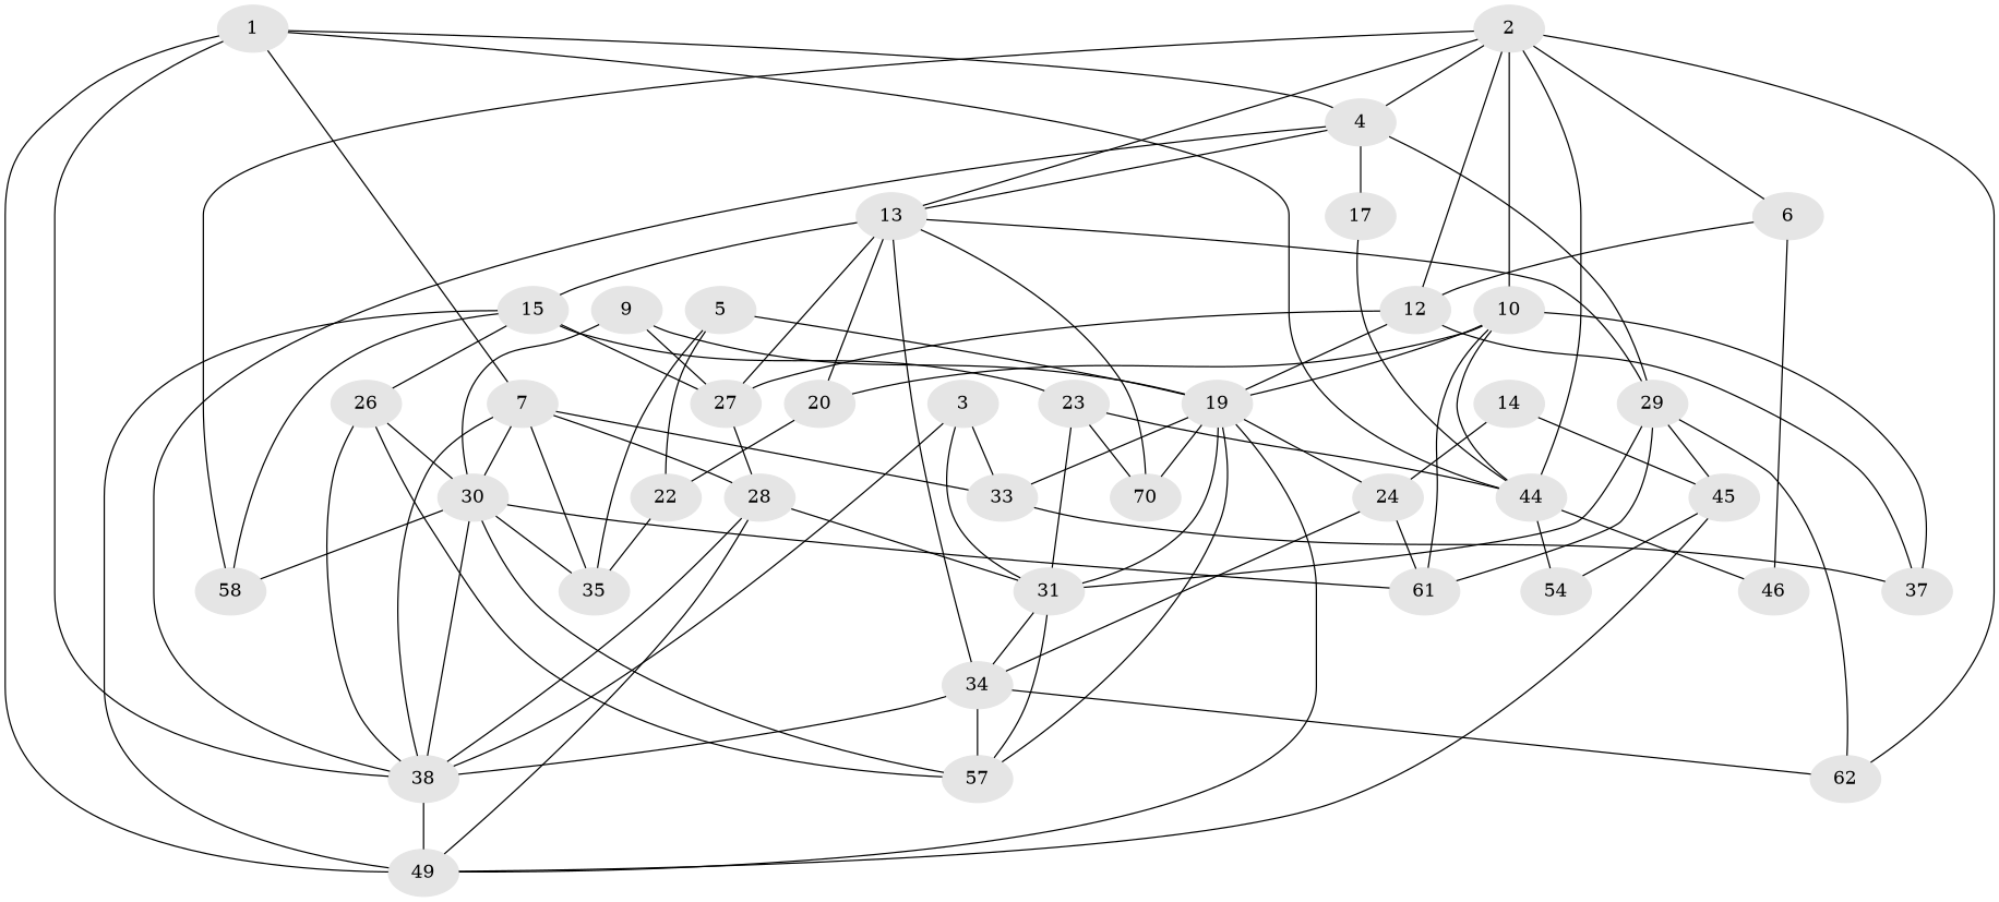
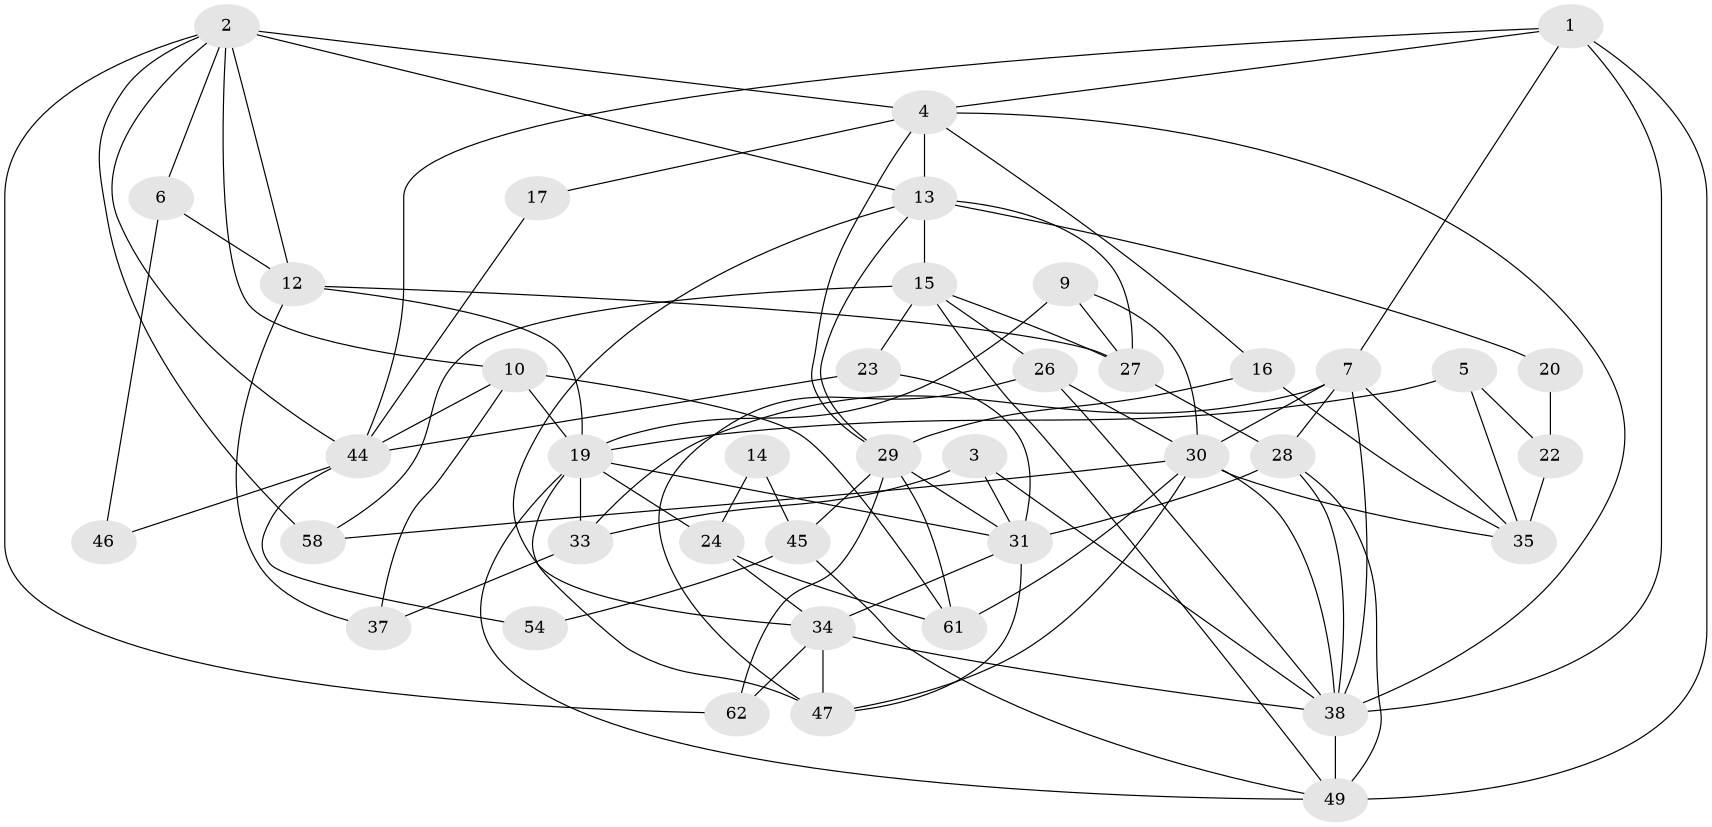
  graph {
    node [color=gray90 style=filled]
    1 [super="+52"]
    4 [super="+18"]
    7 [super="+67"]
    38 [super="+48"]
    44 [super="+59"]
    49 [super="+53"]
    13 [super="+40"]
+   16
    17
    29 [super="+63"]
    33
    35
    28 [super="+32"]
    30 [super="+56"]
    46
    54
    2 [super="+8"]
    6 [super="+25"]
    10 [super="+21"]
    12 [super="+43"]
    58
    62
    19 [super="+42"]
    20
    37 [super="+68"]
    61
    27 [super="+51"]
    34 [super="+60"]
    15 [super="+64"]
-   70
    31 [super="+39"]
-   57 [super="+65"]
+   57 [super="+65" label=47]
    3
    45 [super="+55"]
    5 [super="+69"]
    22 [super="+47"]
    24 [super="+50"]
    23 [super="+66"]
    9 [super="+36"]
    26
    14
    1 -- 4
    1 -- 7
    1 -- 38
    1 -- 44 [weight=2]
    1 -- 49 [weight=2]
    4 -- 38
    4 -- 13
+   4 -- 16
    4 -- 17
    4 -- 29
    7 -- 38
    7 -- 33
    7 -- 35
    7 -- 28
    7 -- 30
    38 -- 49
    44 -- 46
    44 -- 54
    13 -- 29
    13 -- 20
    13 -- 27
    13 -- 34
    13 -- 15 [weight=2]
-   13 -- 70
+   16 -- 29
+   16 -- 35
    17 -- 44
    29 -- 62
    29 -- 61
    29 -- 31
    29 -- 45
    33 -- 37
    28 -- 38
    28 -- 49
    28 -- 31
    30 -- 38
    30 -- 35
    30 -- 58
    30 -- 61
    30 -- 57
    2 -- 4
    2 -- 44
    2 -- 13
    2 -- 6
    2 -- 10 [weight=2]
    2 -- 12
    2 -- 58
    2 -- 62
    6 -- 46 [weight=2]
    6 -- 12
    10 -- 44
    10 -- 19
-   10 -- 20
    10 -- 37
    10 -- 61
    12 -- 19
    12 -- 37
    12 -- 27 [weight=2]
    19 -- 49
    19 -- 33
-   19 -- 70
    19 -- 31
    19 -- 57
    19 -- 24
    20 -- 22 [weight=2]
    27 -- 28
    34 -- 38
    34 -- 62
    34 -- 57
    15 -- 49
    15 -- 58
    15 -- 27
    15 -- 23
    15 -- 26
    31 -- 34
    31 -- 57
    3 -- 38
    3 -- 33
    3 -- 31
    45 -- 49
    45 -- 54
    5 -- 35
    5 -- 19
    5 -- 22
    22 -- 35
    24 -- 61
    24 -- 34
    23 -- 44
-   23 -- 70
    23 -- 31
    9 -- 30
    9 -- 19
    9 -- 27
    26 -- 38
    26 -- 30
    26 -- 57
    14 -- 45
    14 -- 24
  }
